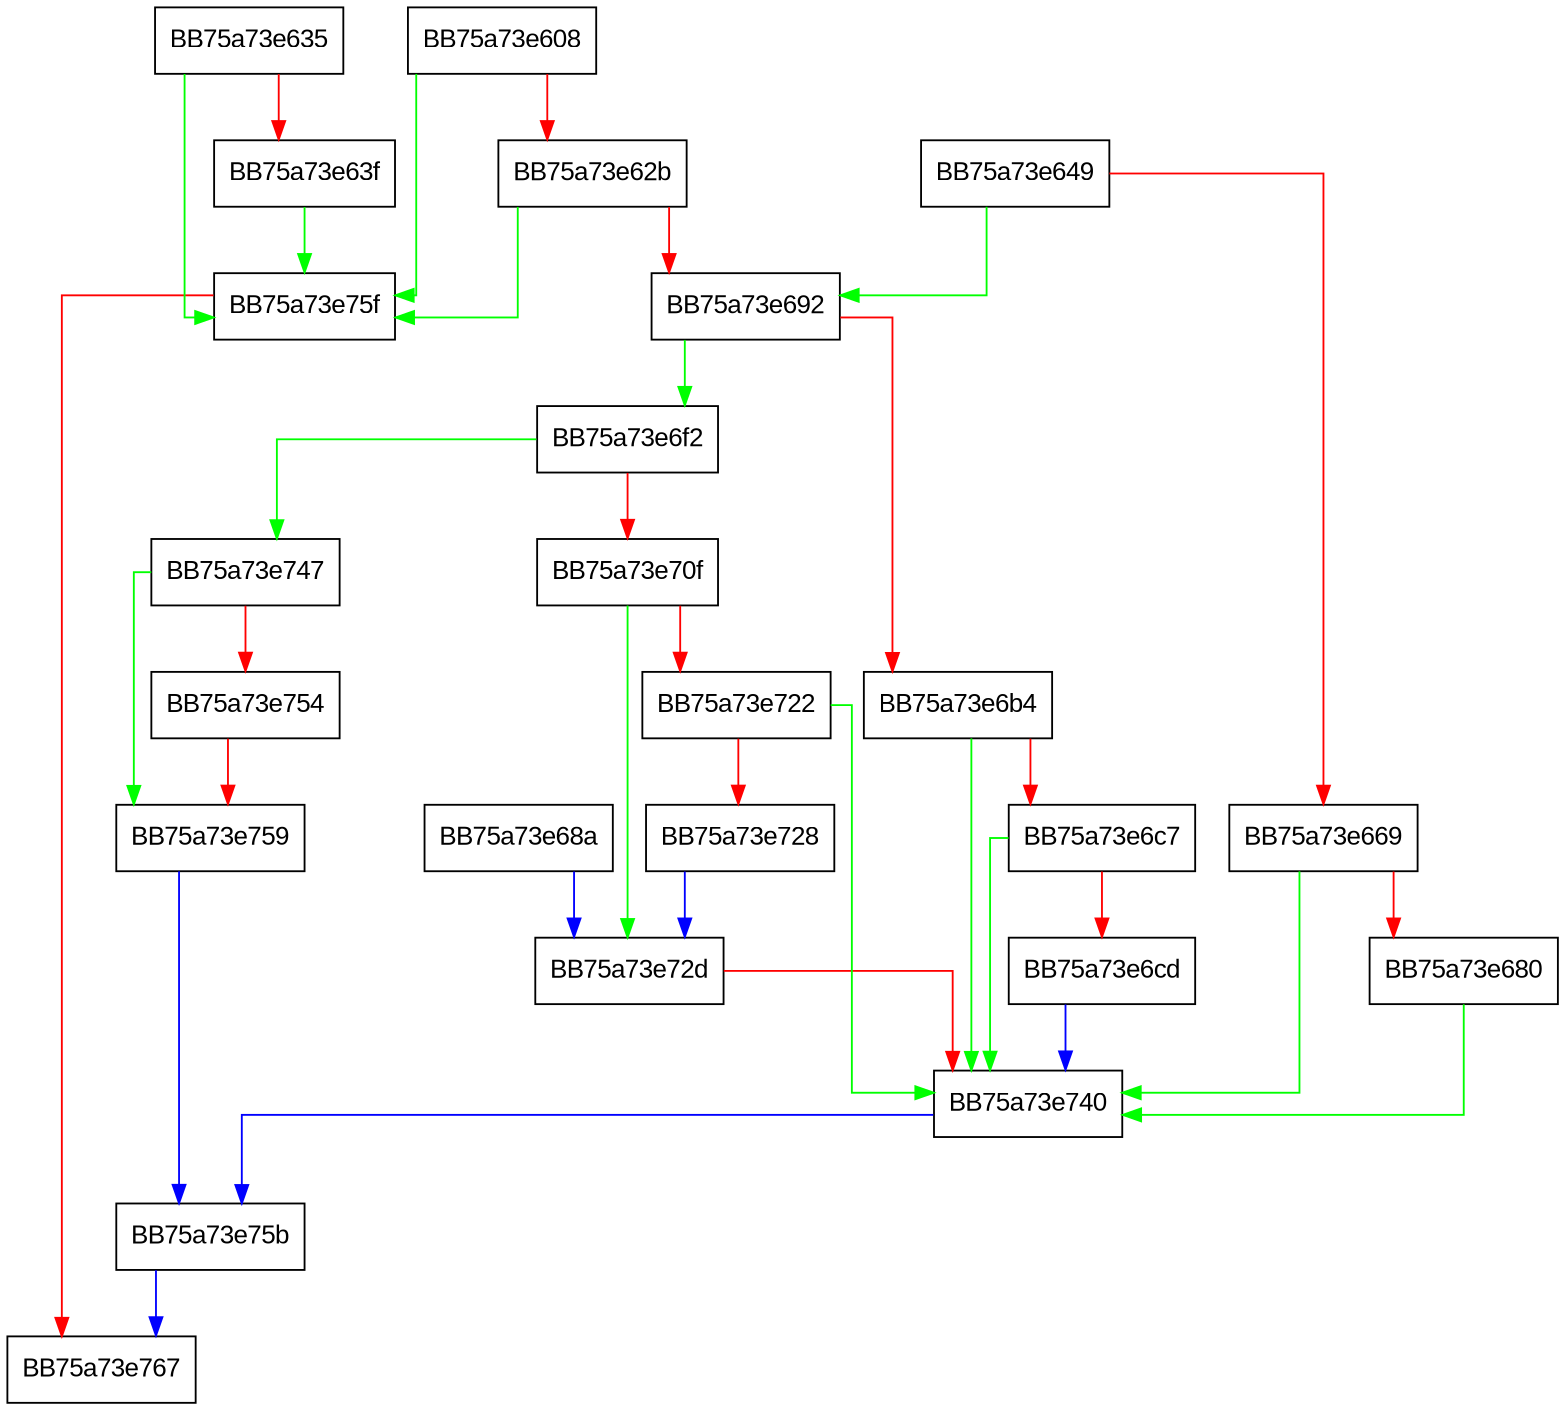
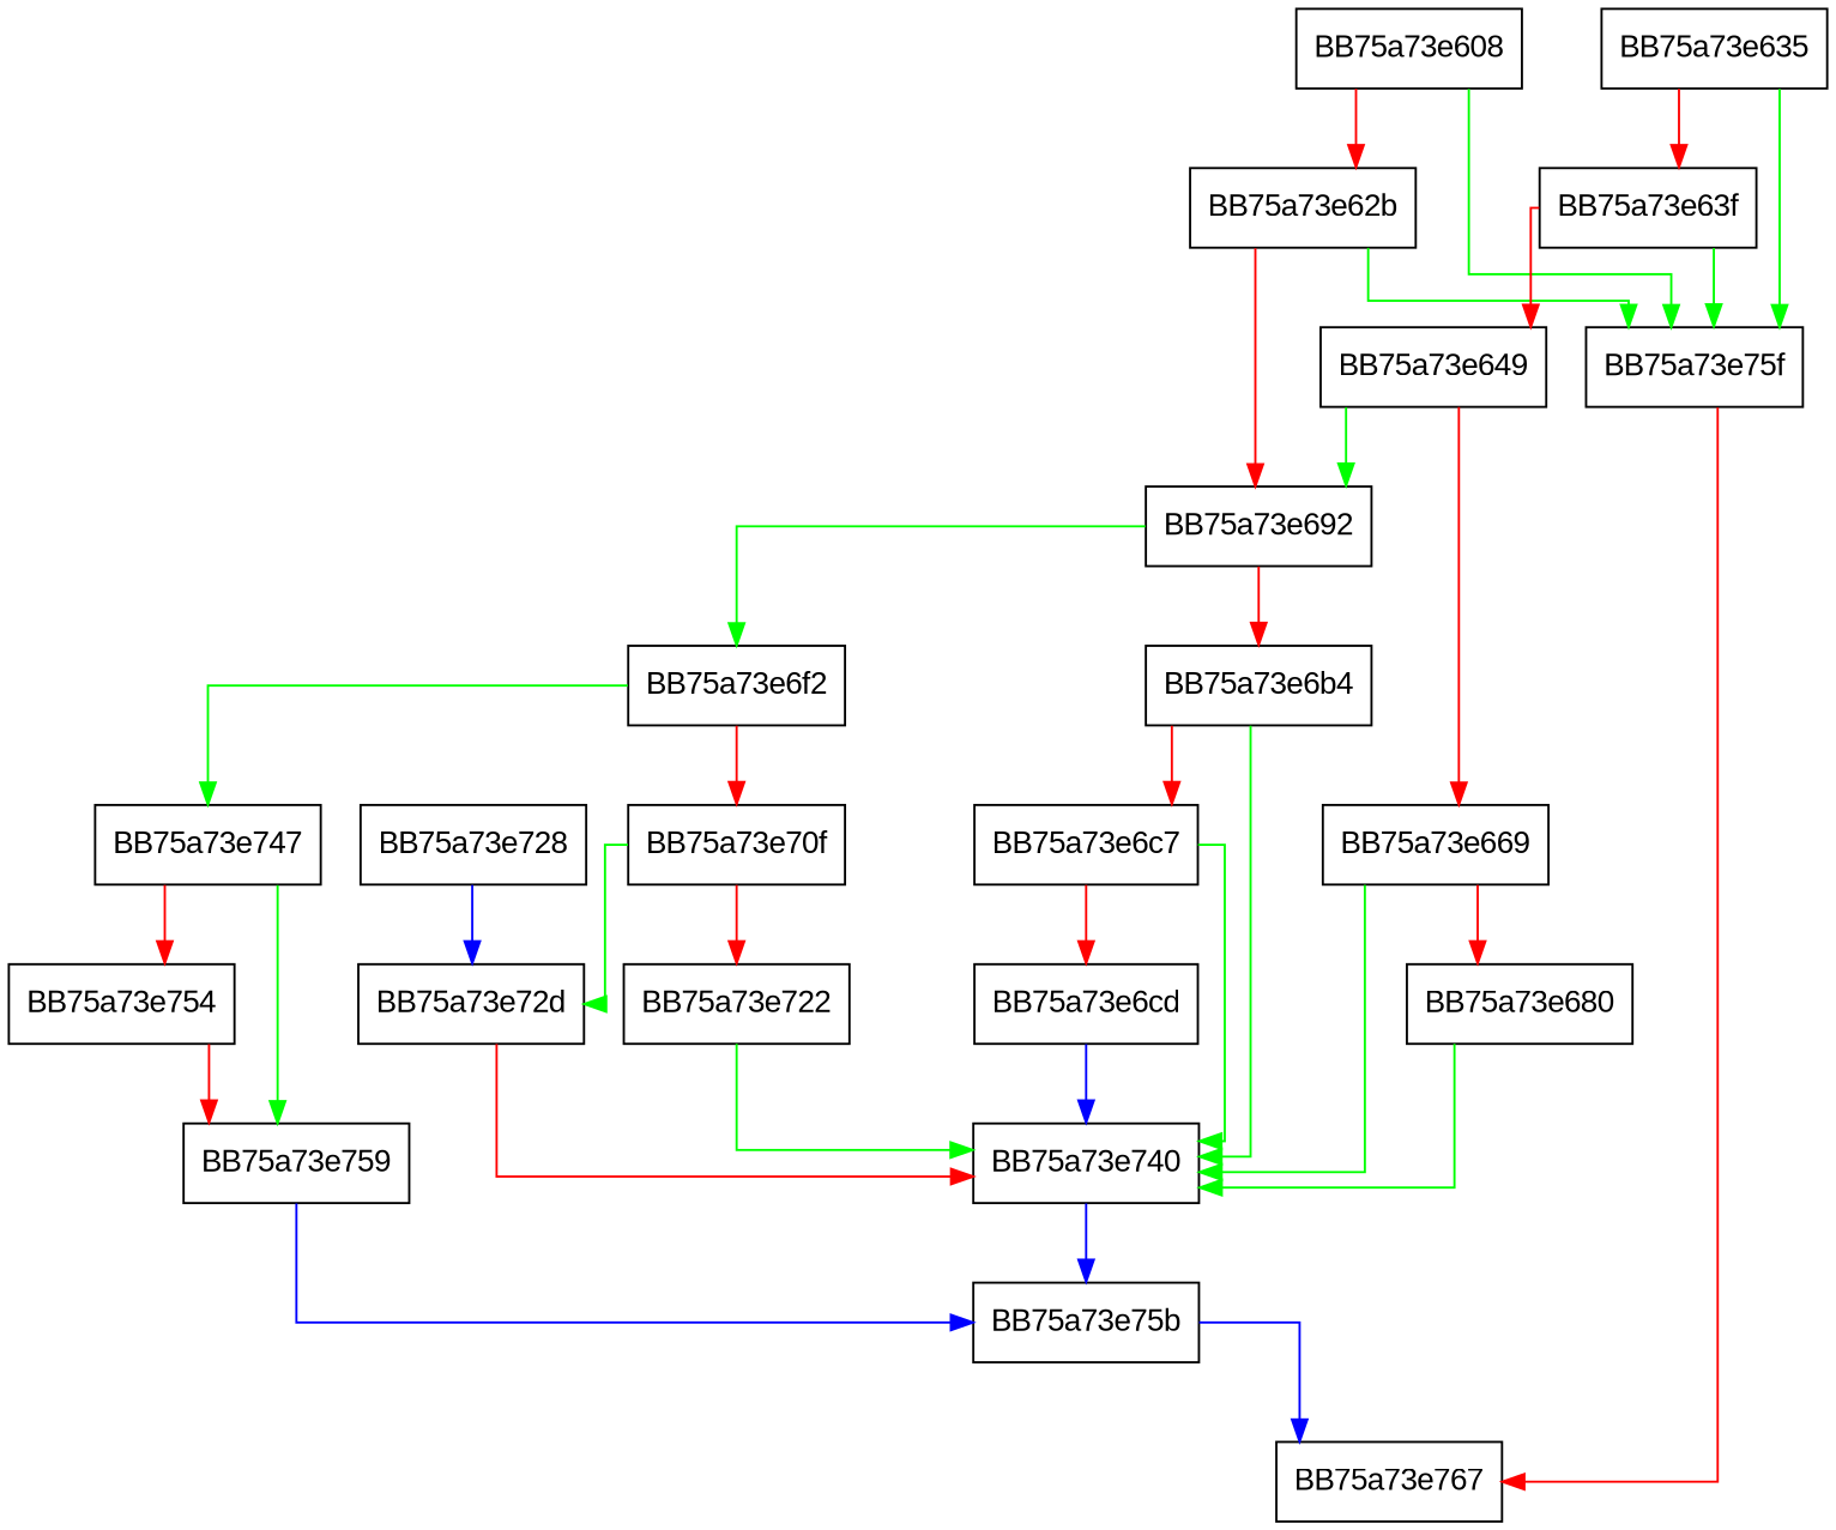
  digraph {
    fontname="Liberation Sans"
    splines=ortho
    node [fontname="Liberation Sans" shape=box]
    edge [color=red fontname="Liberation Sans"]
    BB75a73e608
    BB75a73e75f
    BB75a73e62b
    BB75a73e767
    BB75a73e692
    BB75a73e635
    BB75a73e63f
    BB75a73e649
    BB75a73e669
    BB75a73e6f2
    BB75a73e6b4
    BB75a73e740
    BB75a73e680
    BB75a73e747
    BB75a73e70f
    BB75a73e6c7
    BB75a73e75b
-   BB75a73e68a
    BB75a73e72d
    BB75a73e759
    BB75a73e754
    BB75a73e722
    BB75a73e6cd
    BB75a73e728
    BB75a73e608 -> BB75a73e75f [color=green]
    BB75a73e608 -> BB75a73e62b
    BB75a73e75f -> BB75a73e767
    BB75a73e62b -> BB75a73e75f [color=green]
    BB75a73e62b -> BB75a73e692
    BB75a73e692 -> BB75a73e6f2 [color=green]
    BB75a73e692 -> BB75a73e6b4
    BB75a73e635 -> BB75a73e75f [color=green]
    BB75a73e635 -> BB75a73e63f
    BB75a73e63f -> BB75a73e75f [color=green]
+   BB75a73e63f -> BB75a73e649
    BB75a73e649 -> BB75a73e692 [color=green]
    BB75a73e649 -> BB75a73e669
    BB75a73e669 -> BB75a73e740 [color=green]
    BB75a73e669 -> BB75a73e680
    BB75a73e6f2 -> BB75a73e747 [color=green]
    BB75a73e6f2 -> BB75a73e70f
    BB75a73e6b4 -> BB75a73e740 [color=green]
    BB75a73e6b4 -> BB75a73e6c7
    BB75a73e740 -> BB75a73e75b [color=blue]
    BB75a73e680 -> BB75a73e740 [color=green]
    BB75a73e747 -> BB75a73e759 [color=green]
    BB75a73e747 -> BB75a73e754
    BB75a73e70f -> BB75a73e72d [color=green]
    BB75a73e70f -> BB75a73e722
    BB75a73e6c7 -> BB75a73e740 [color=green]
    BB75a73e6c7 -> BB75a73e6cd
    BB75a73e75b -> BB75a73e767 [color=blue]
-   BB75a73e68a -> BB75a73e72d [color=blue]
    BB75a73e72d -> BB75a73e740
    BB75a73e759 -> BB75a73e75b [color=blue]
    BB75a73e754 -> BB75a73e759
    BB75a73e722 -> BB75a73e740 [color=green]
-   BB75a73e722 -> BB75a73e728
    BB75a73e6cd -> BB75a73e740 [color=blue]
    BB75a73e728 -> BB75a73e72d [color=blue]
  }
